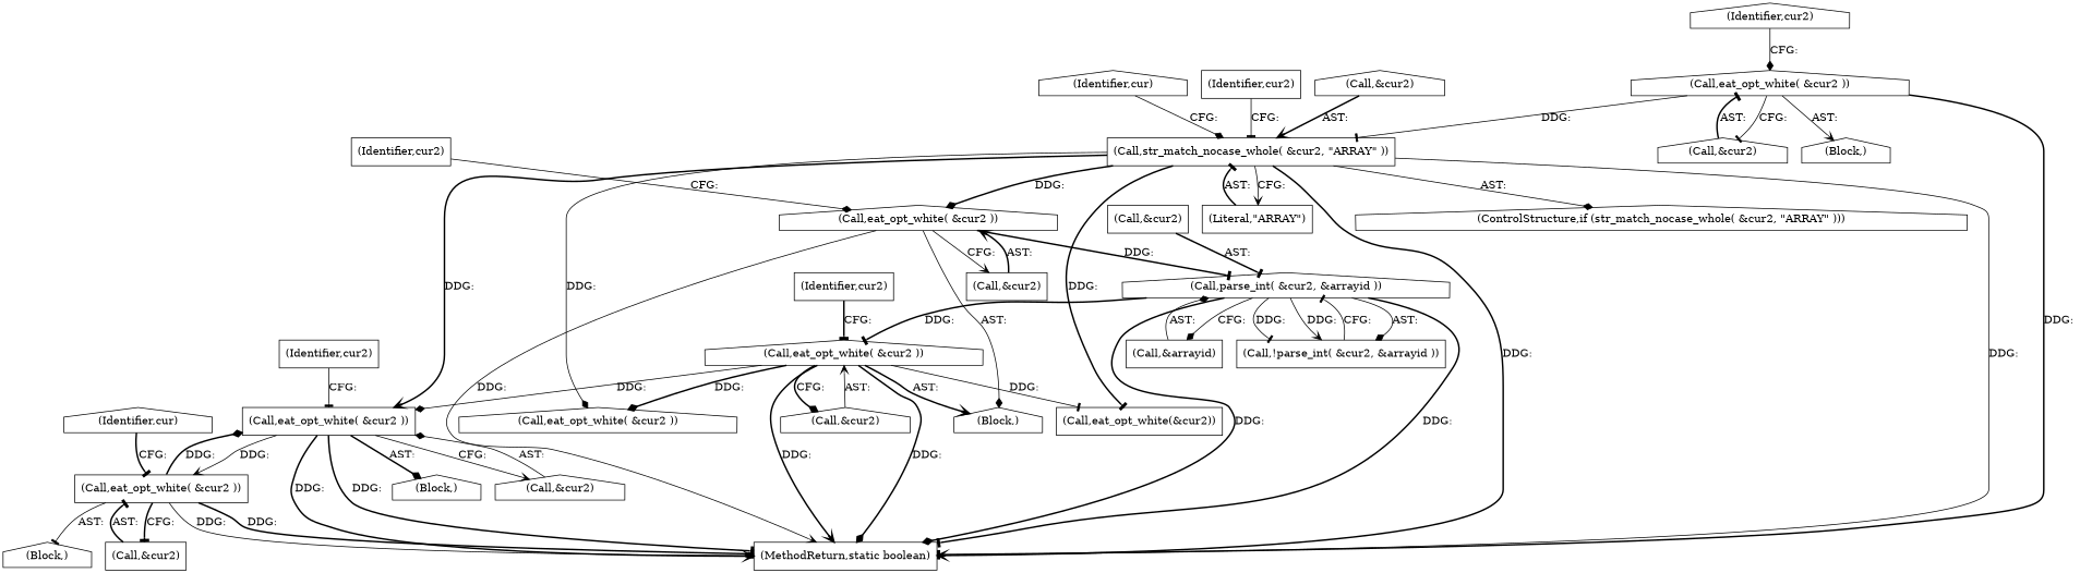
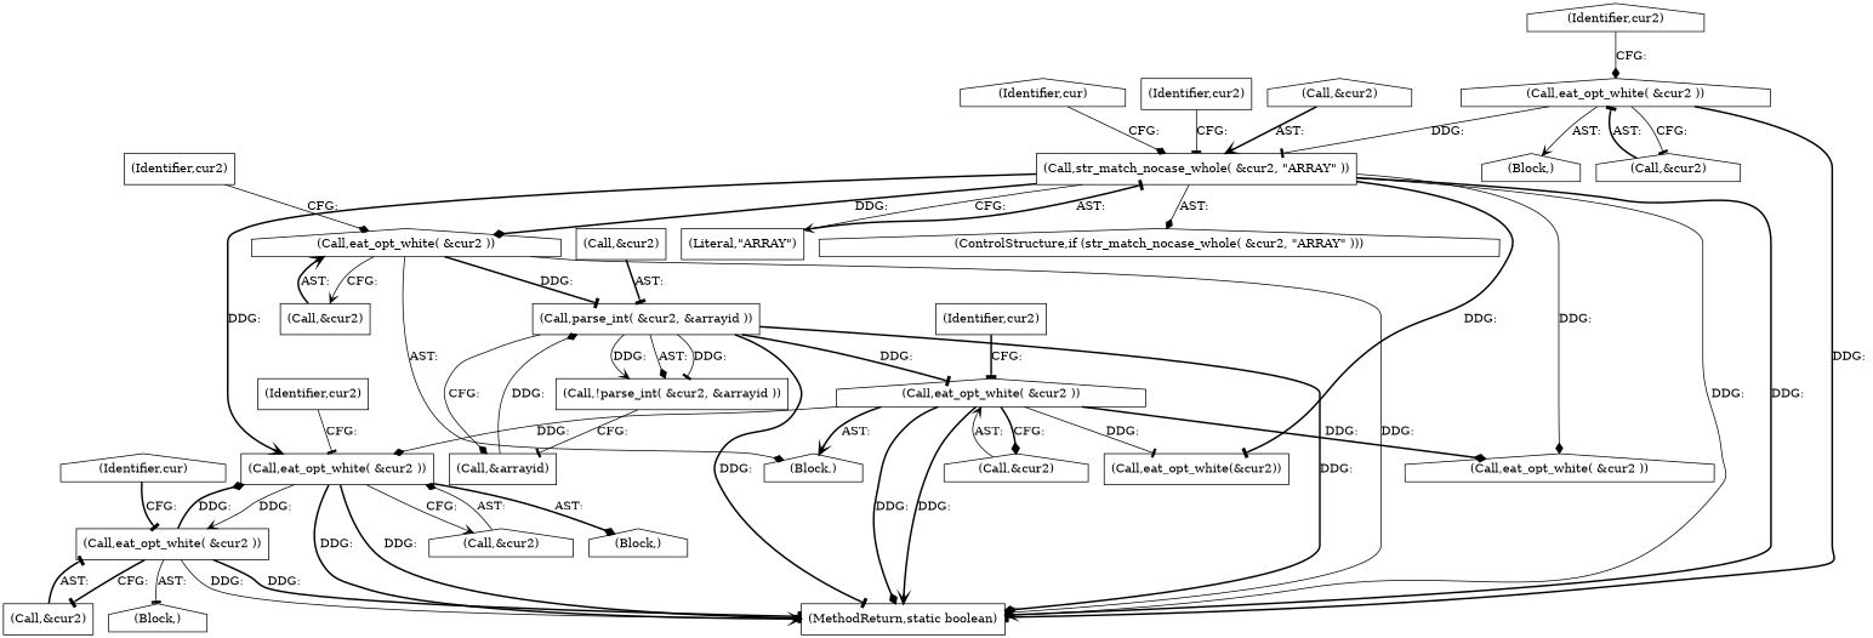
  digraph {
    node [shape=house]
    edge [arrowhead=tee style=solid]
    n1 [label="(Call,eat_opt_white( &cur2 ))" shape=box]
    n2 [label="(Call,eat_opt_white( &cur2 ))" shape=box]
    n3 [label="(MethodReturn,static boolean)" shape=box]
    n4 [label="(Block,)"]
    n5 [label="(Call,&cur2)"]
    n6 [label="(Call,&cur2)" shape=box]
    n7 [label="(Block,)"]
    n8 [label="(Call,eat_opt_white( &cur2 ))"]
    n9 [label="(Block,)"]
    n10 [label="(Call,eat_opt_white( &cur2 ))"]
    n11 [label="(Call,eat_opt_white(&cur2))" shape=box]
    n12 [label="(Call,&cur2)"]
-   n13 [label="(Call,parse_int( &cur2, &arrayid ))"]
+   n13 [label="(Call,parse_int( &cur2, &arrayid ))" shape=box]
    n14 [label="(Call,&arrayid)" shape=box]
    n15 [label="(Call,!parse_int( &cur2, &arrayid ))" shape=box]
    n16 [label="(Call,eat_opt_white( &cur2 ))"]
    n17 [label="(Call,&cur2)" shape=box]
    n18 [label="(Call,str_match_nocase_whole( &cur2, \"ARRAY\" ))" shape=box]
    n19 [label="(Literal,\"ARRAY\")" shape=box]
    n20 [label="(ControlStructure,if (str_match_nocase_whole( &cur2, \"ARRAY\" )))"]
    n21 [label="(Call,eat_opt_white( &cur2 ))"]
    n22 [label="(Call,&cur2)"]
    n23 [label="(Block,)"]
    n24 [label="(Identifier,cur)"]
    n25 [label="(Identifier,cur2)" shape=box]
    n26 [label="(Identifier,cur2)"]
    n27 [label="(Identifier,cur)"]
    n28 [label="(Identifier,cur2)" shape=box]
    n29 [label="(Identifier,cur2)" shape=box]
    n30 [label="(Identifier,cur2)" shape=box]
    n31 [label="(Call,&cur2)" shape=box]
    n32 [label="(Call,&cur2)"]
    n1 -> n2 [arrowhead=vee label="DDG: "]
    n1 -> n3 [arrowhead=vee label="DDG: " style=bold]
    n1 -> n3 [label="DDG: " style=bold]
    n1 -> n4 [arrowhead=diamond label="AST: " style=bold]
    n1 -> n5 [arrowhead=vee label="CFG: "]
    n2 -> n1 [arrowhead=diamond label="DDG: " style=bold]
    n2 -> n3 [arrowhead=diamond label="DDG: "]
    n2 -> n3 [label="DDG: " style=bold]
    n2 -> n6 [label="CFG: " style=bold]
    n2 -> n7 [label="AST: "]
    n5 -> n1 [arrowhead=diamond label="AST: "]
    n6 -> n2 [label="AST: " style=bold]
    n8 -> n1 [arrowhead=diamond label="DDG: "]
    n8 -> n3 [arrowhead=diamond label="DDG: " style=bold]
    n8 -> n3 [arrowhead=vee label="DDG: " style=bold]
    n8 -> n9 [arrowhead=vee label="AST: " style=bold]
    n8 -> n10 [arrowhead=diamond label="DDG: " style=bold]
    n8 -> n11 [label="DDG: "]
    n8 -> n12 [arrowhead=diamond label="CFG: " style=bold]
    n12 -> n8 [arrowhead=vee label="AST: "]
    n13 -> n3 [arrowhead=diamond label="DDG: " style=bold]
    n13 -> n3 [label="DDG: " style=bold]
    n13 -> n8 [label="DDG: " style=bold]
    n13 -> n14 [arrowhead=diamond label="CFG: "]
    n13 -> n15 [arrowhead=diamond label="AST: "]
    n13 -> n15 [label="DDG: "]
    n13 -> n15 [arrowhead=vee label="DDG: "]
-   n14 -> n13 [arrowhead=diamond label="AST: "]
-   n15 -> n13 [label="CFG: "]
+   n14 -> n13 [arrowhead=diamond label="DDG: "]
+   n15 -> n14 [label="CFG: "]
    n16 -> n3 [arrowhead=vee label="DDG: "]
    n16 -> n9 [arrowhead=diamond label="AST: "]
    n16 -> n13 [label="DDG: " style=bold]
    n16 -> n17 [arrowhead=vee label="CFG: "]
    n17 -> n16 [arrowhead=vee label="AST: " style=bold]
    n18 -> n1 [arrowhead=vee label="DDG: " style=bold]
    n18 -> n3 [label="DDG: "]
    n18 -> n3 [arrowhead=vee label="DDG: " style=bold]
    n18 -> n10 [arrowhead=diamond label="DDG: "]
    n18 -> n11 [label="DDG: " style=bold]
    n18 -> n16 [arrowhead=diamond label="DDG: " style=bold]
    n18 -> n19 [arrowhead=vee label="CFG: "]
    n18 -> n20 [arrowhead=diamond label="AST: "]
    n19 -> n18 [label="AST: " style=bold]
    n21 -> n3 [label="DDG: " style=bold]
    n21 -> n18 [label="DDG: "]
    n21 -> n22 [label="CFG: "]
    n21 -> n23 [arrowhead=vee label="AST: "]
    n22 -> n21 [label="AST: " style=bold]
    n24 -> n18 [arrowhead=diamond label="CFG: "]
    n25 -> n8 [label="CFG: " style=bold]
    n26 -> n21 [arrowhead=diamond label="CFG: "]
    n27 -> n2 [label="CFG: " style=bold]
    n28 -> n16 [arrowhead=diamond label="CFG: "]
    n29 -> n18 [label="CFG: "]
    n30 -> n1 [label="CFG: "]
    n31 -> n13 [label="AST: " style=bold]
    n32 -> n18 [arrowhead=vee label="AST: " style=bold]
  }
